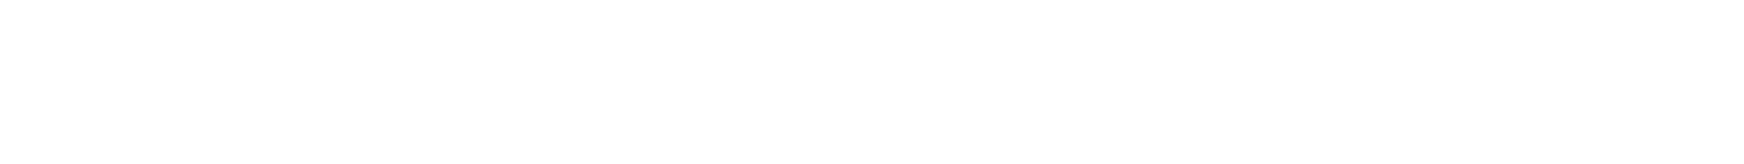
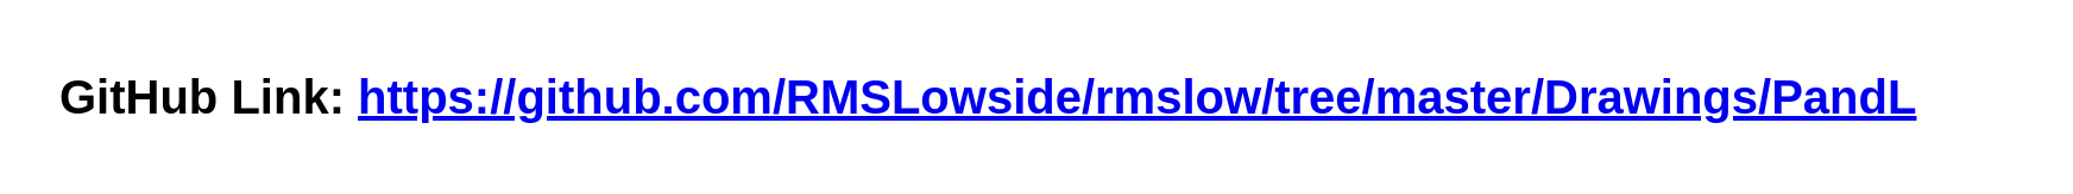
  <mxCell id="0" />
  <mxCell id="1" parent="0" />
+ <mxCell id="2" value="&lt;h1&gt;&lt;font style=&quot;font-size: 20px&quot;&gt;GitHub Link:&amp;nbsp;&lt;a href=&quot;https://github.com/RMSLowside/rmslow/tree/master/Drawings/PandL&quot;&gt;https://github.com/RMSLowside/rmslow/tree/master/Drawings/PandL&lt;/a&gt;&amp;nbsp;&lt;/font&gt;&lt;/h1&gt;" style="text;html=1;strokeColor=none;fillColor=none;spacing=5;spacingTop=-20;whiteSpace=wrap;overflow=hidden;rounded=0;" vertex="1" parent="1"><mxGeometry x="20" y="20" width="830" height="40" as="geometry" /></mxCell>
